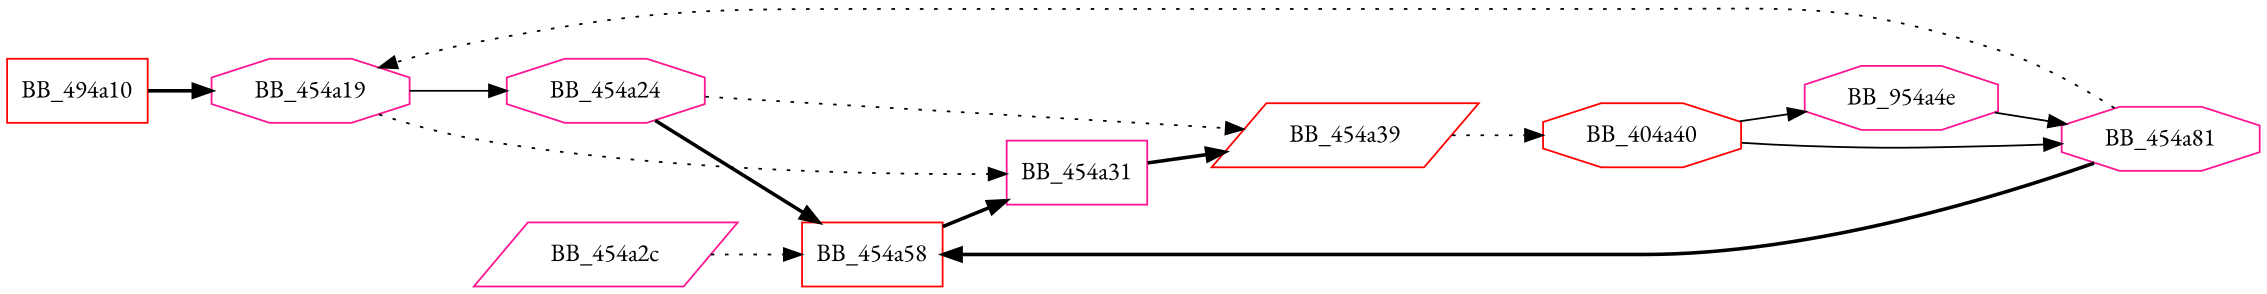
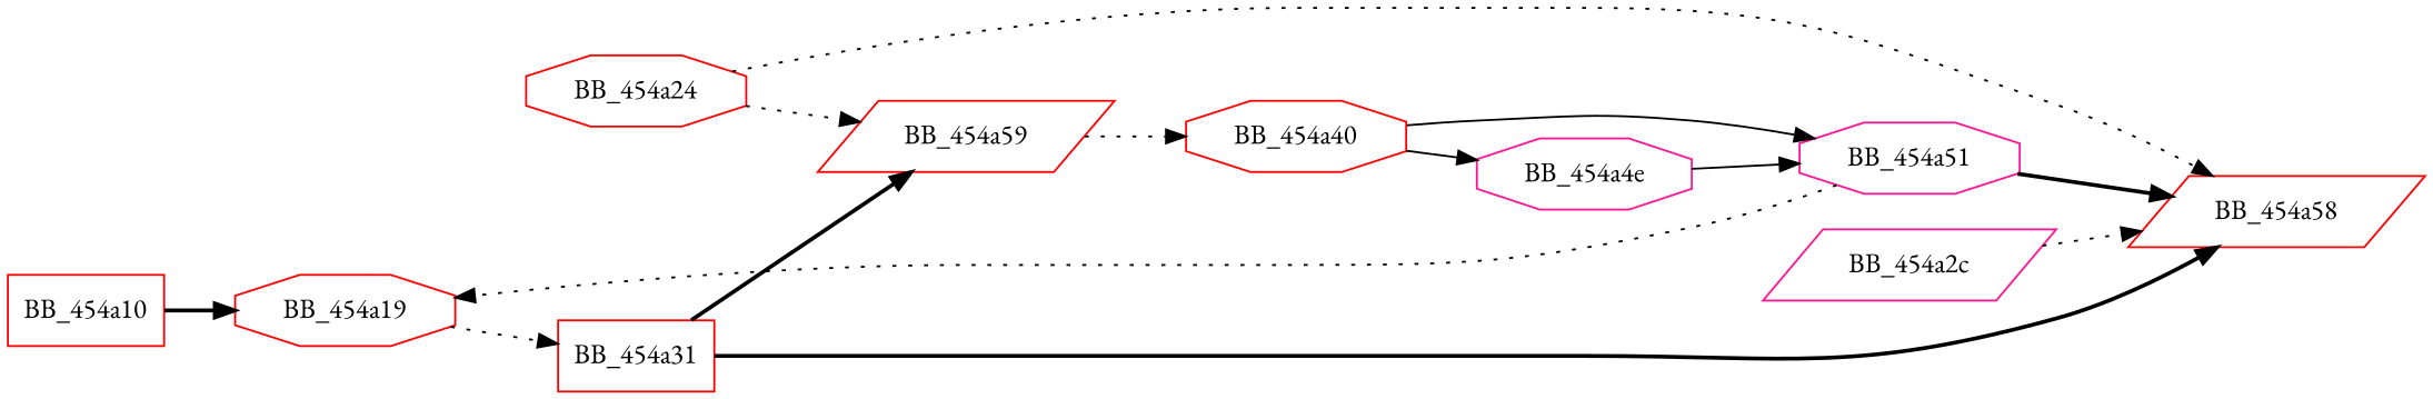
  digraph {
    fontname="EB Garamond"
    rankdir=LR
    node [color=red fontname="EB Garamond" shape=octagon]
    edge [fontname="EB Garamond" style=bold]
-   BB_454a10 [shape=box label=BB_494a10]
-   BB_454a19 [color=deeppink]
-   BB_454a24 [color=deeppink]
-   BB_454a31 [color=deeppink shape=box]
-   BB_454a58 [shape=box]
-   BB_454a39 [shape=parallelogram]
+   BB_454a10 [shape=box]
+   BB_454a19
+   BB_454a24
+   BB_454a31 [shape=box]
+   BB_454a58 [shape=parallelogram]
+   BB_454a39 [shape=parallelogram label=BB_454a59]
    BB_454a2c [color=deeppink shape=parallelogram]
-   BB_454a40 [label=BB_404a40]
-   BB_454a4e [color=deeppink label=BB_954a4e]
-   BB_454a51 [color=deeppink label=BB_454a81]
+   BB_454a40
+   BB_454a4e [color=deeppink]
+   BB_454a51 [color=deeppink]
    BB_454a10 -> BB_454a19
-   BB_454a19 -> BB_454a24 [style=solid]
    BB_454a19 -> BB_454a31 [style=dotted]
-   BB_454a24 -> BB_454a58
+   BB_454a24 -> BB_454a58 [style=dotted]
    BB_454a24 -> BB_454a39 [style=dotted]
-   BB_454a58 -> BB_454a31
+   BB_454a31 -> BB_454a58
    BB_454a31 -> BB_454a39
    BB_454a39 -> BB_454a40 [style=dotted]
    BB_454a2c -> BB_454a58 [style=dotted]
    BB_454a40 -> BB_454a4e [style=solid]
    BB_454a40 -> BB_454a51 [style=solid]
    BB_454a4e -> BB_454a51 [style=solid]
    BB_454a51 -> BB_454a19 [style=dotted]
    BB_454a51 -> BB_454a58
  }
